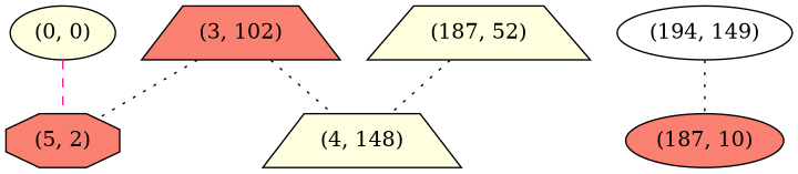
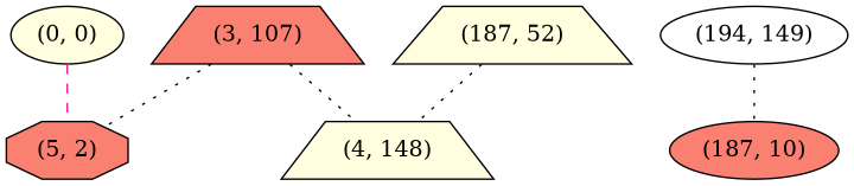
  graph {
    node [fillcolor=salmon shape=ellipse style=filled]
    edge [color=black style=dotted weight=1]
    "(5, 2)" [shape=octagon]
    "(0, 0)" [fillcolor=lightyellow]
    "(187, 52)" [fillcolor=lightyellow shape=trapezium]
    n4 [fillcolor=lightyellow label="(4, 148)" shape=trapezium]
    "(194, 149)" [fillcolor=white]
    "(187, 10)"
-   "(3, 107)" [shape=trapezium label="(3, 102)"]
+   "(3, 107)" [shape=trapezium]
    "(0, 0)" -- "(5, 2)" [color=deeppink style=dashed weight=4]
    "(187, 52)" -- n4
    "(194, 149)" -- "(187, 10)"
    "(3, 107)" -- "(5, 2)"
    "(3, 107)" -- n4
  }
